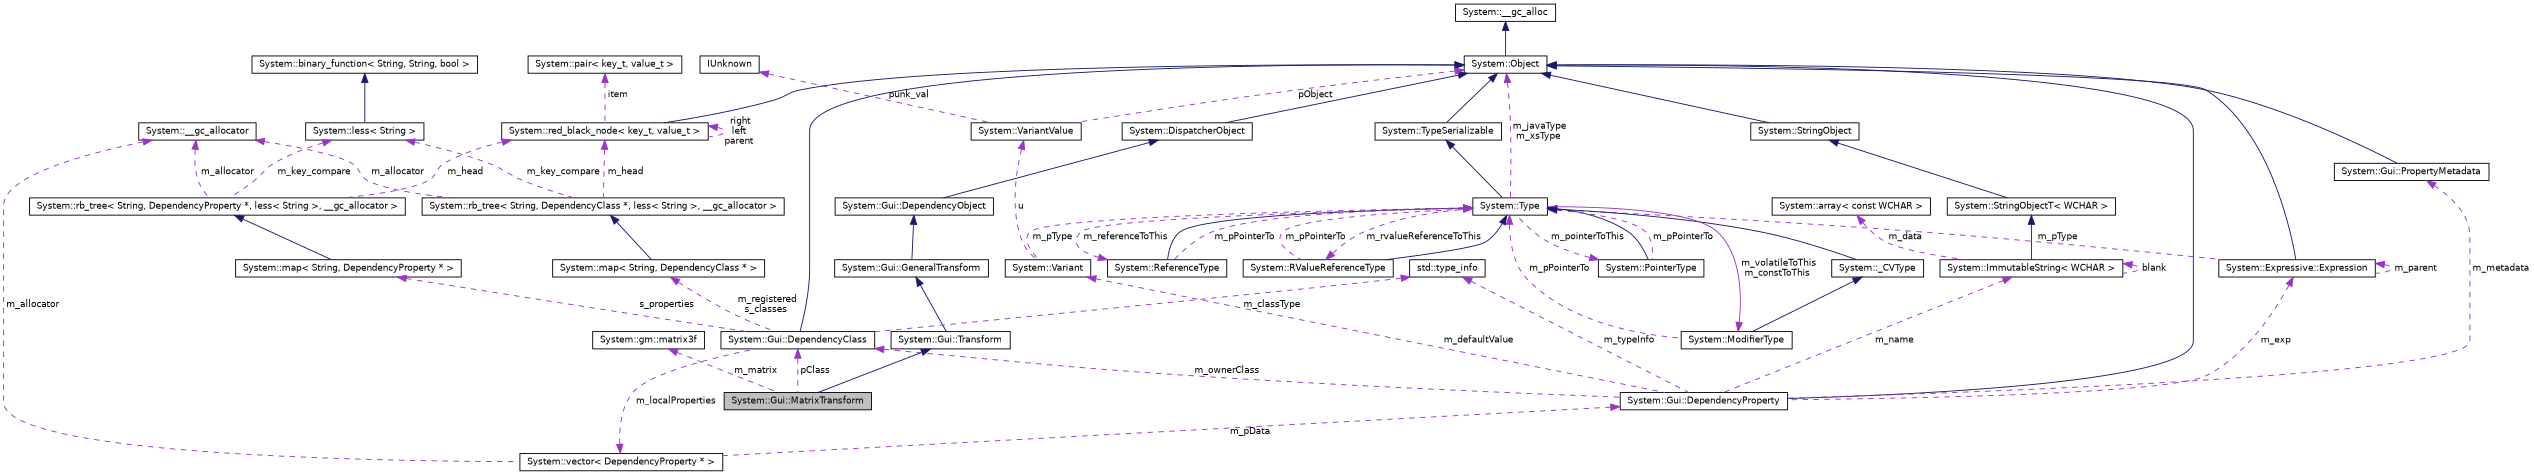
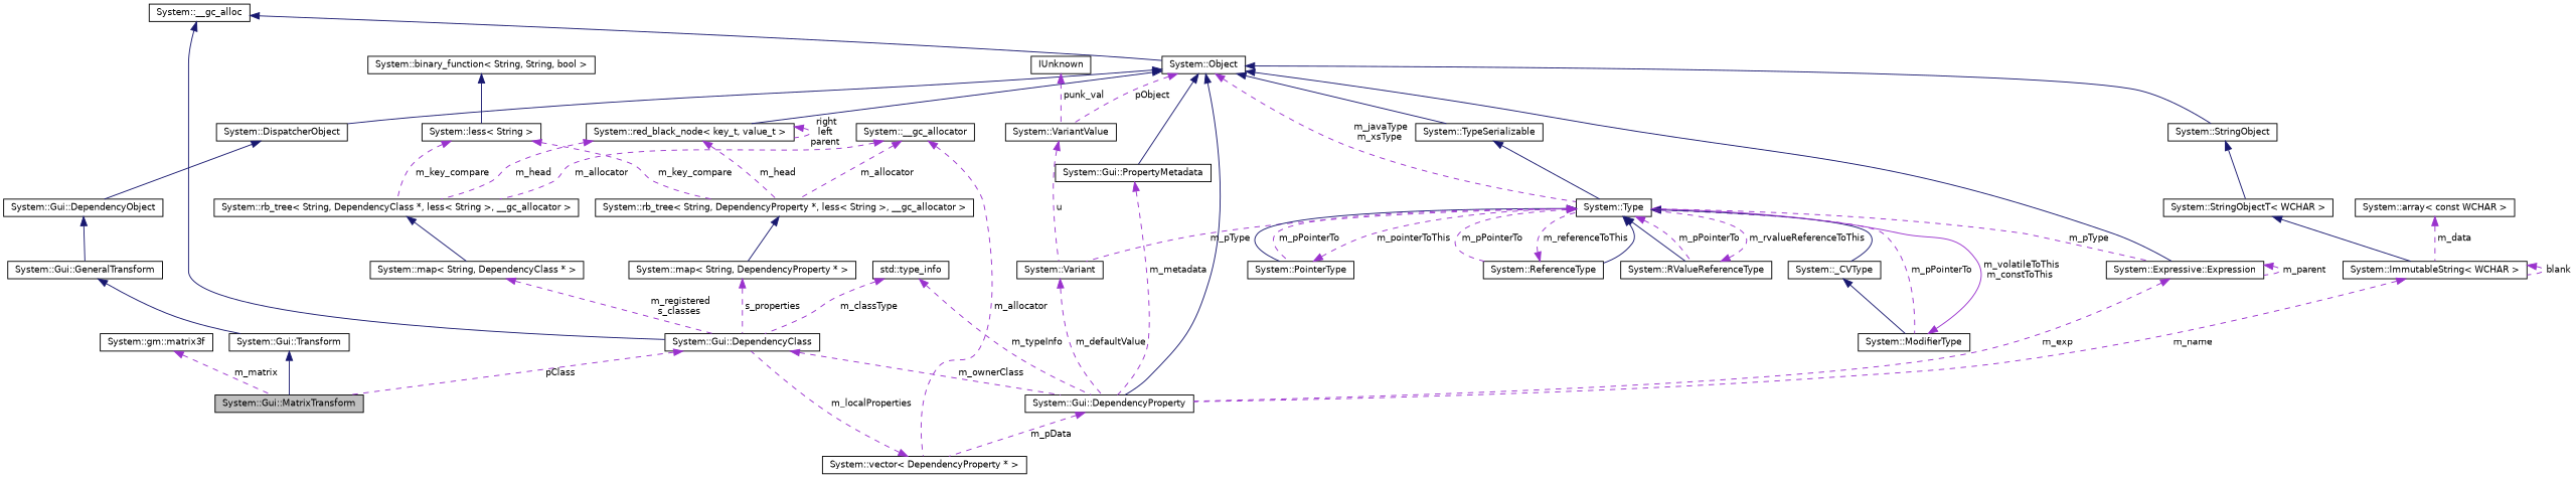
  digraph {
    rankdir=TB
    node [color=black fillcolor=white fontname=Helvetica fontsize=10 shape=record style=filled]
    edge [color=darkorchid3 dir=back fontname=Helvetica fontsize=10 labelfontname=Helvetica labelfontsize=10 style=dashed]
    n1 [fillcolor=grey75 fontcolor=black height=0.2 label="System::Gui::MatrixTransform" width=0.4]
    n2 [height=0.2 label="System::Gui::Transform" width=0.4]
    n3 [height=0.2 label="System::Gui::GeneralTransform" width=0.4]
    n4 [height=0.2 label="System::Gui::DependencyObject" width=0.4]
    n5 [height=0.2 label="System::DispatcherObject" width=0.4]
    n6 [height=0.2 label="System::Object" width=0.4]
    n7 [height=0.2 label="System::Gui::DependencyClass" width=0.4]
    n8 [height=0.2 label="System::red_black_node\< key_t, value_t \>" width=0.4]
    n9 [height=0.2 label="System::Gui::DependencyProperty" width=0.4]
    n10 [height=0.2 label="System::Gui::PropertyMetadata" width=0.4]
    n11 [height=0.2 label="System::Type" width=0.4]
    n12 [height=0.2 label="System::TypeSerializable" width=0.4]
    n13 [height=0.2 label="System::VariantValue" width=0.4]
    n14 [height=0.2 label="System::Expressive::Expression" width=0.4]
    n15 [height=0.2 label="System::StringObject" width=0.4]
    n16 [height=0.2 label="System::rb_tree\< String, DependencyClass *, less\< String \>, __gc_allocator \>" width=0.4]
    n17 [height=0.2 label="System::rb_tree\< String, DependencyProperty *, less\< String \>, __gc_allocator \>" width=0.4]
    n18 [height=0.2 label="System::vector\< DependencyProperty * \>" width=0.4]
    n19 [height=0.2 label="System::Variant" width=0.4]
    n20 [height=0.2 label="System::PointerType" width=0.4]
    n21 [height=0.2 label="System::ReferenceType" width=0.4]
    n22 [height=0.2 label="System::RValueReferenceType" width=0.4]
    n23 [height=0.2 label="System::ModifierType" width=0.4]
    n24 [height=0.2 label="System::_CVType" width=0.4]
    n25 [height=0.2 label="System::StringObjectT\< WCHAR \>" width=0.4]
    n26 [height=0.2 label="System::__gc_alloc" width=0.4]
    n27 [height=0.2 label="System::map\< String, DependencyClass * \>" width=0.4]
    n28 [height=0.2 label="System::__gc_allocator" width=0.4]
    n29 [height=0.2 label="System::map\< String, DependencyProperty * \>" width=0.4]
    n30 [height=0.2 label="System::less\< String \>" width=0.4]
    n31 [height=0.2 label="System::binary_function\< String, String, bool \>" width=0.4]
-   n32 [height=0.2 label="System::pair\< key_t, value_t \>" width=0.4]
    n33 [height=0.2 label=IUnknown width=0.4]
    n34 [height=0.2 label="std::type_info" width=0.4]
    n35 [height=0.2 label="System::ImmutableString\< WCHAR \>" width=0.4]
    n36 [height=0.2 label="System::array\< const WCHAR \>" width=0.4]
    n37 [height=0.2 label="System::gm::matrix3f" width=0.4]
    n2 -> n1 [color=midnightblue style=solid]
    n3 -> n2 [color=midnightblue style=solid]
    n4 -> n3 [color=midnightblue style=solid]
    n5 -> n4 [color=midnightblue style=solid]
    n6 -> n5 [color=midnightblue style=solid]
-   n6 -> n7 [color=midnightblue style=solid]
+   n26 -> n7 [color=midnightblue style=solid]
    n6 -> n8 [color=midnightblue style=solid]
    n6 -> n9 [color=midnightblue style=solid]
    n6 -> n10 [color=midnightblue style=solid]
    n6 -> n11 [label=" m_javaType\nm_xsType"]
    n6 -> n12 [color=midnightblue style=solid]
    n6 -> n13 [label=" pObject"]
    n6 -> n14 [color=midnightblue style=solid]
    n6 -> n15 [color=midnightblue style=solid]
    n7 -> n1 [label=" pClass"]
    n7 -> n9 [label=" m_ownerClass"]
    n8 -> n8 [label=" right\nleft\nparent"]
    n8 -> n16 [label=" m_head"]
    n8 -> n17 [label=" m_head"]
    n9 -> n18 [label=" m_pData"]
    n10 -> n9 [label=" m_metadata"]
    n11 -> n14 [label=" m_pType"]
    n11 -> n19 [label=" m_pType"]
    n11 -> n20 [color=midnightblue style=solid]
    n11 -> n20 [label=" m_pPointerTo"]
    n11 -> n21 [color=midnightblue style=solid]
    n11 -> n21 [label=" m_pPointerTo"]
    n11 -> n22 [color=midnightblue style=solid]
    n11 -> n22 [label=" m_pPointerTo"]
    n11 -> n23 [label=" m_pPointerTo"]
    n11 -> n24 [color=midnightblue style=solid]
    n12 -> n11 [color=midnightblue style=solid]
    n13 -> n19 [label=" u"]
    n14 -> n9 [label=" m_exp"]
    n14 -> n14 [label=" m_parent"]
    n15 -> n25 [color=midnightblue style=solid]
    n16 -> n27 [color=midnightblue style=solid]
    n17 -> n29 [color=midnightblue style=solid]
    n18 -> n7 [label=" m_localProperties"]
    n19 -> n9 [label=" m_defaultValue"]
    n20 -> n11 [label=" m_pointerToThis"]
    n21 -> n11 [label=" m_referenceToThis"]
    n22 -> n11 [label=" m_rvalueReferenceToThis"]
    n23 -> n11 [label=" m_volatileToThis\nm_constToThis" style=solid]
    n24 -> n23 [color=midnightblue style=solid]
    n25 -> n35 [color=midnightblue style=solid]
    n26 -> n6 [color=midnightblue style=solid]
    n27 -> n7 [label=" m_registered\ns_classes"]
    n28 -> n16 [label=" m_allocator"]
    n28 -> n17 [label=" m_allocator"]
    n28 -> n18 [label=" m_allocator"]
    n29 -> n7 [label=" s_properties"]
    n30 -> n16 [label=" m_key_compare"]
    n30 -> n17 [label=" m_key_compare"]
    n31 -> n30 [color=midnightblue style=solid]
-   n32 -> n8 [label=" item"]
    n33 -> n13 [label=" punk_val"]
    n34 -> n7 [label=" m_classType"]
    n34 -> n9 [label=" m_typeInfo"]
    n35 -> n9 [label=" m_name"]
    n35 -> n35 [label=" blank"]
    n36 -> n35 [label=" m_data"]
    n37 -> n1 [label=" m_matrix"]
  }
